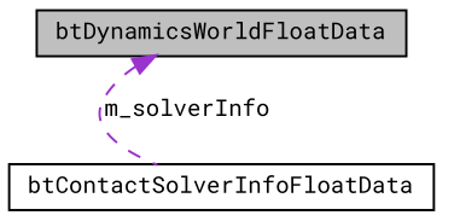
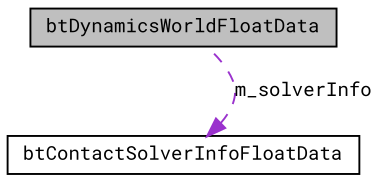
  digraph {
    fontname="Roboto Mono"
    node [color=black fontname="Roboto Mono" fontsize=10 shape=record]
    n1 [fillcolor=grey75 fontcolor=black height=0.2 label=btDynamicsWorldFloatData style=filled width=0.4]
    n2 [height=0.2 label=btContactSolverInfoFloatData width=0.4]
-   n1 -> n2 [color=darkorchid3 dir=back fontname="Roboto Mono" fontsize=10 label=m_solverInfo labelfontname=FreeSans labelfontsize=10 style=dashed]
+   n2 -> n1 [color=darkorchid3 dir=back fontname="Roboto Mono" fontsize=10 label=m_solverInfo labelfontname=FreeSans labelfontsize=10 style=dashed]
  }
